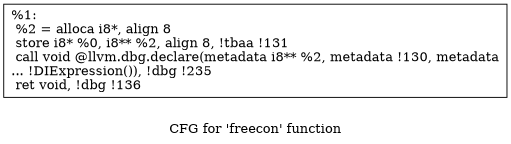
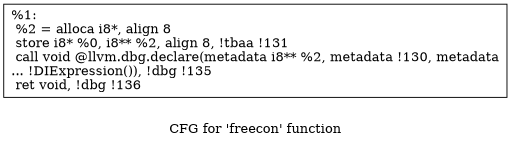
  digraph {
    label="CFG for 'freecon' function"
-   n1 [label="{%1:\l  %2 = alloca i8*, align 8\l  store i8* %0, i8** %2, align 8, !tbaa !131\l  call void @llvm.dbg.declare(metadata i8** %2, metadata !130, metadata\l... !DIExpression()), !dbg !235\l  ret void, !dbg !136\l}" shape=record]
+   n1 [label="{%1:\l  %2 = alloca i8*, align 8\l  store i8* %0, i8** %2, align 8, !tbaa !131\l  call void @llvm.dbg.declare(metadata i8** %2, metadata !130, metadata\l... !DIExpression()), !dbg !135\l  ret void, !dbg !136\l}" shape=record]
  }
